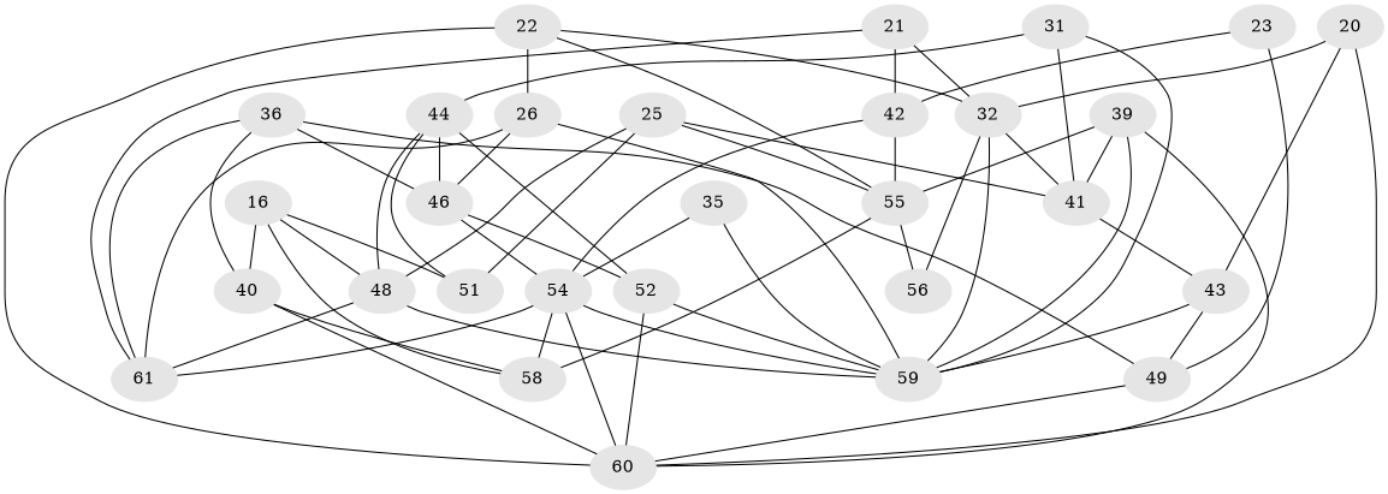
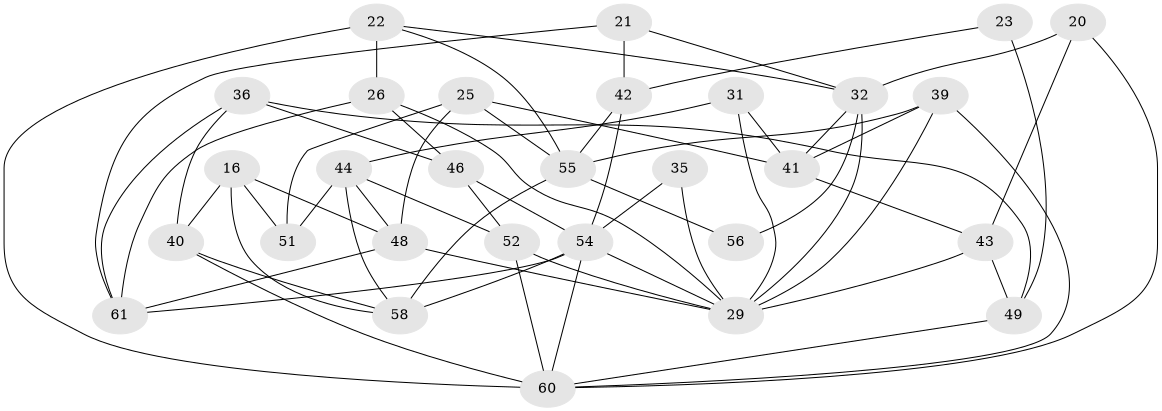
  graph {
    node [color=gray90 style=filled]
    16 [super="+9"]
    40 [super="+10"]
    48 [super="+34"]
    51
    58 [super="+53"]
    60 [super="+47"]
    61 [super="+57"]
-   59 [super="+45+24"]
+   59 [super="+45+24" label=29]
    32 [super="+1+5"]
    41 [super="+30"]
    56 [super="+27"]
    20
    43
    49 [super="+4"]
    21
    42
    55 [super="+19"]
    54 [super="+14+38"]
    22 [super="+17"]
    26 [super="+7"]
    46
    23
    44 [super="+8"]
    52 [super="+50"]
    25
    31 [super="+12"]
    35 [super="+18"]
    36
    39
    16 -- 40 [weight=2]
    16 -- 48
    16 -- 51 [weight=2]
    16 -- 58
    40 -- 58
    40 -- 60 [weight=2]
    48 -- 61
    48 -- 59 [weight=2]
    32 -- 59 [weight=3]
    32 -- 41
    32 -- 56
    41 -- 43
    20 -- 60
    20 -- 32
    20 -- 43
    43 -- 59
    43 -- 49
    49 -- 60 [weight=2]
    21 -- 61
    21 -- 32
    21 -- 42
    42 -- 55
    42 -- 54
    55 -- 58
    55 -- 56
    54 -- 58 [weight=2]
    54 -- 60 [weight=2]
    54 -- 61
    54 -- 59
    22 -- 60 [weight=2]
    22 -- 32
    22 -- 55
    22 -- 26 [weight=2]
    26 -- 61 [weight=2]
    26 -- 59
    26 -- 46
    46 -- 54
    46 -- 52
    23 -- 49 [weight=2]
    23 -- 42
    44 -- 48
    44 -- 51
-   44 -- 46
+   44 -- 58
    44 -- 52 [weight=2]
    52 -- 60 [weight=2]
    52 -- 59
    25 -- 48
    25 -- 51
    25 -- 41
    25 -- 55
    31 -- 59 [weight=2]
    31 -- 41 [weight=2]
    31 -- 44 [weight=2]
    35 -- 59 [weight=2]
    35 -- 54 [weight=2]
    36 -- 40
    36 -- 61
    36 -- 49
    36 -- 46
    39 -- 60
    39 -- 59
    39 -- 41
    39 -- 55
  }
